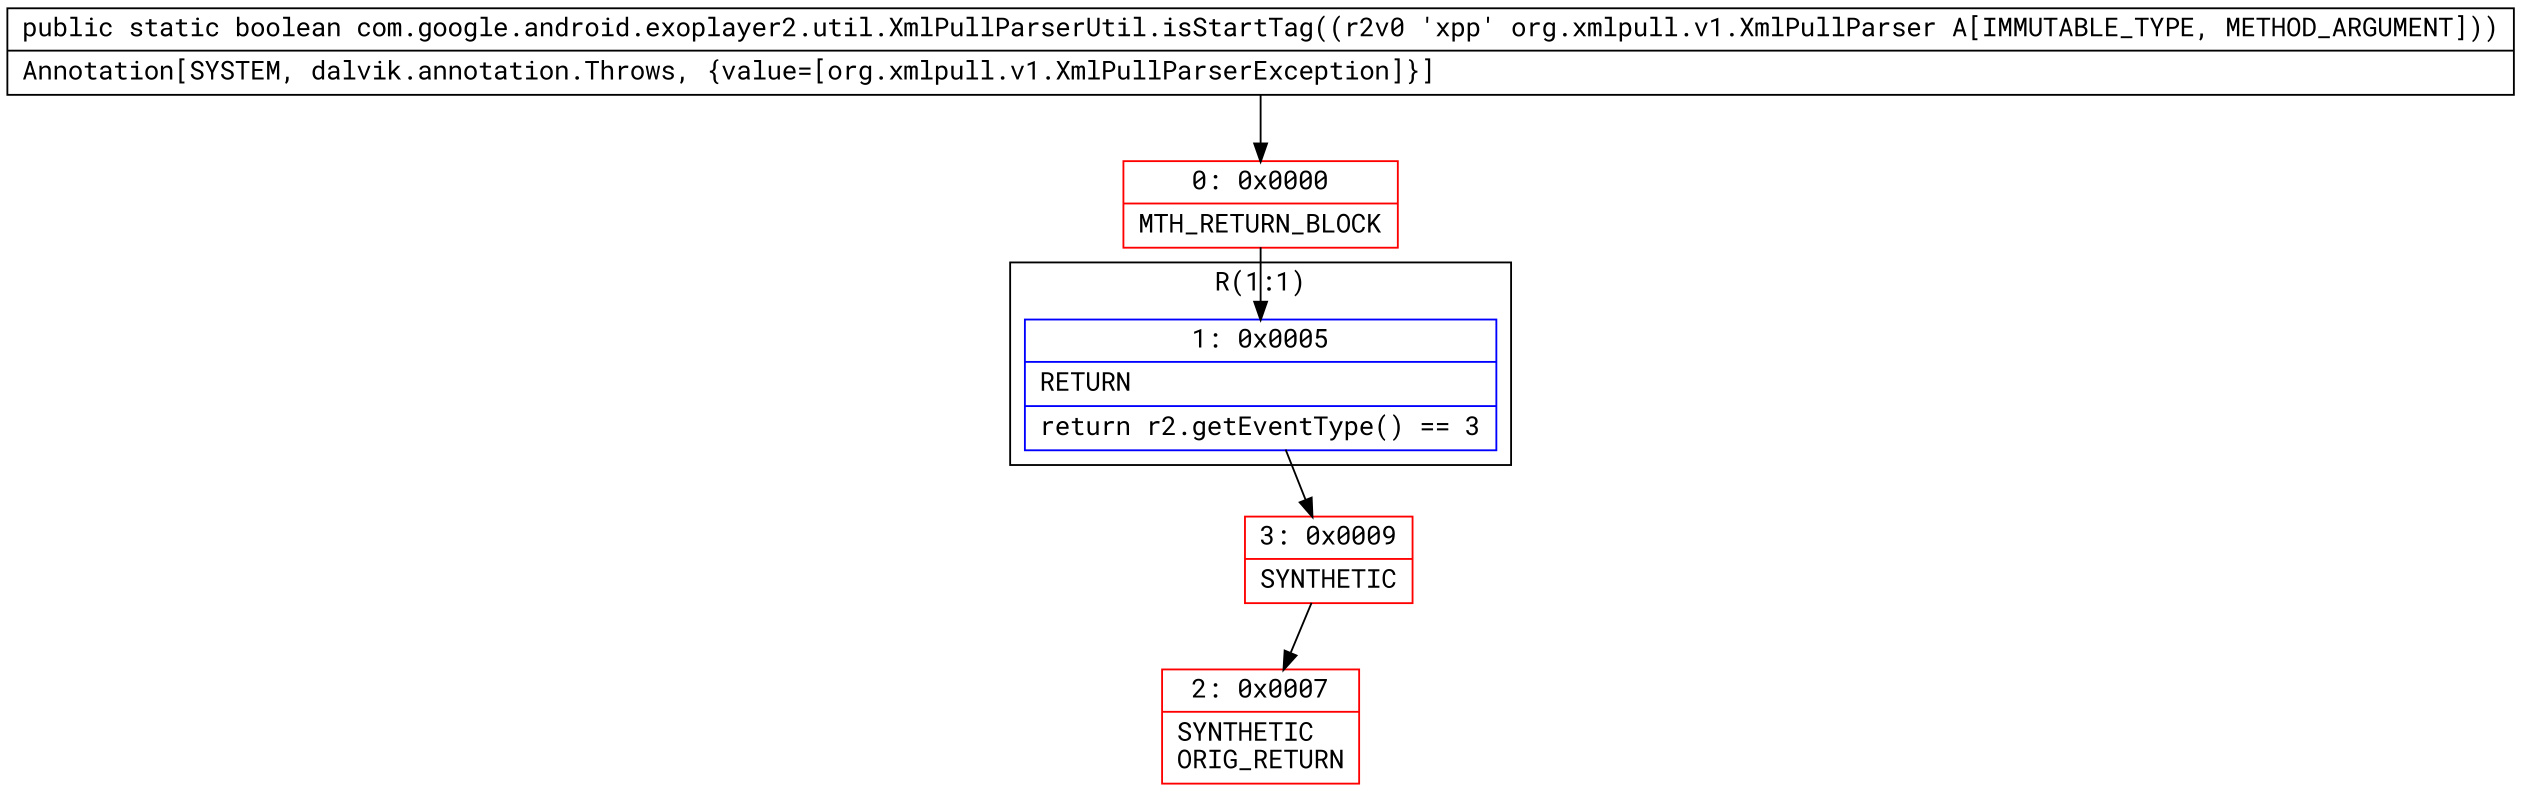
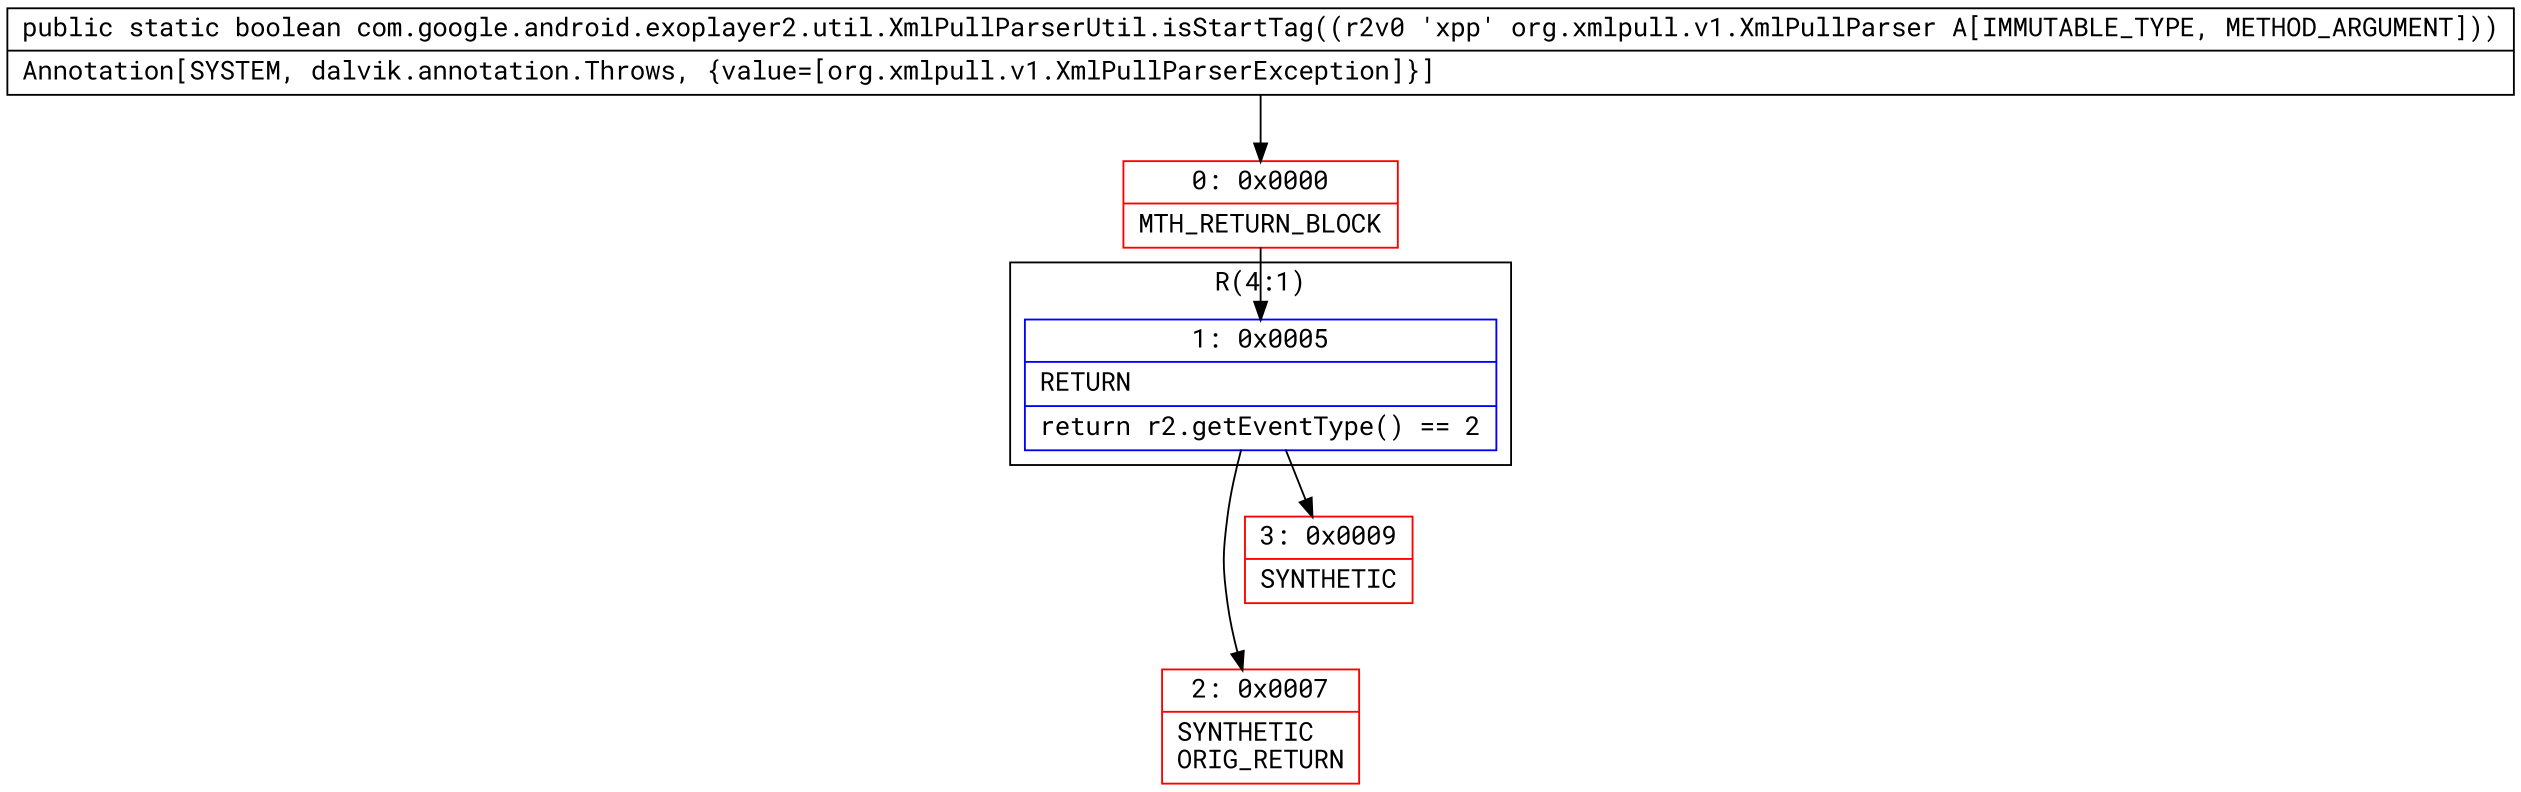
  digraph {
    fontname="Roboto Mono"
    node [color=red fontname="Roboto Mono" shape=record]
    edge [fontname="Roboto Mono"]
-   n1 [color=blue label="{1\:\ 0x0005|RETURN\l|return r2.getEventType() == 3\l}"]
+   n1 [color=blue label="{1\:\ 0x0005|RETURN\l|return r2.getEventType() == 2\l}"]
    n2 [label="{2\:\ 0x0007|SYNTHETIC\lORIG_RETURN\l}"]
    n3 [label="{3\:\ 0x0009|SYNTHETIC\l}"]
    n4 [label="{0\:\ 0x0000|MTH_RETURN_BLOCK\l}"]
    n5 [label="{public static boolean com.google.android.exoplayer2.util.XmlPullParserUtil.isStartTag((r2v0 'xpp' org.xmlpull.v1.XmlPullParser A[IMMUTABLE_TYPE, METHOD_ARGUMENT]))  | Annotation[SYSTEM, dalvik.annotation.Throws, \{value=[org.xmlpull.v1.XmlPullParserException]\}]\l}" color=""]
    subgraph cluster_1 {
-     label="R(1:1)"
+     label="R(4:1)"
      n1
    }
-   n3 -> n2
+   n1 -> n2
    n1 -> n3
    n4 -> n1
    n5 -> n4
  }
